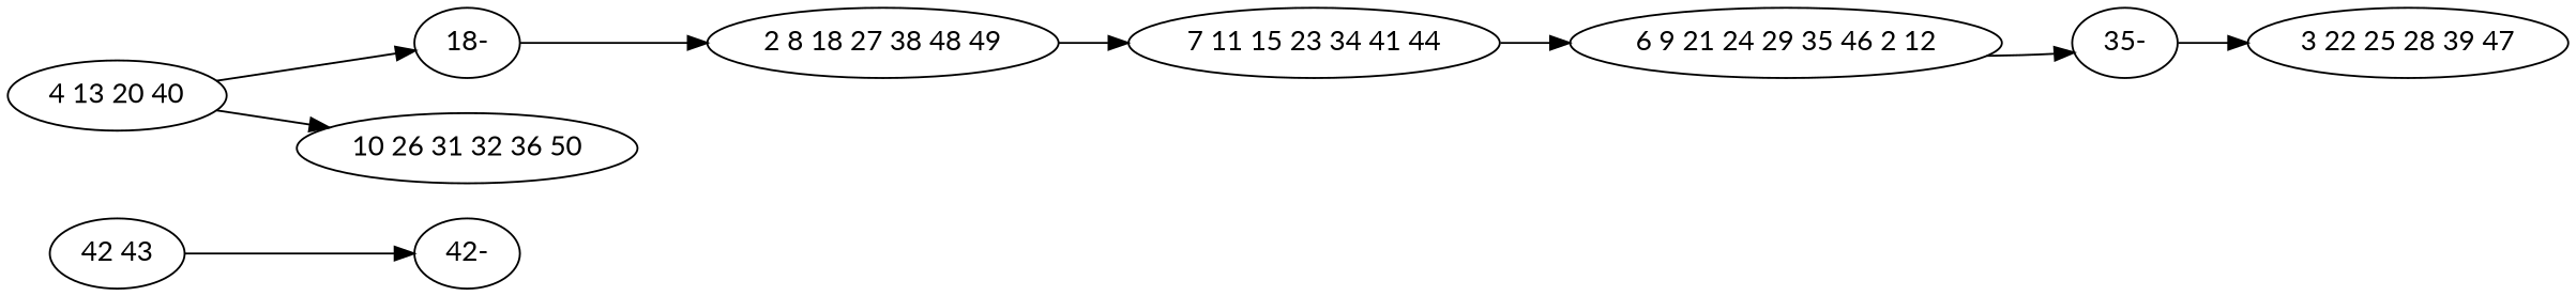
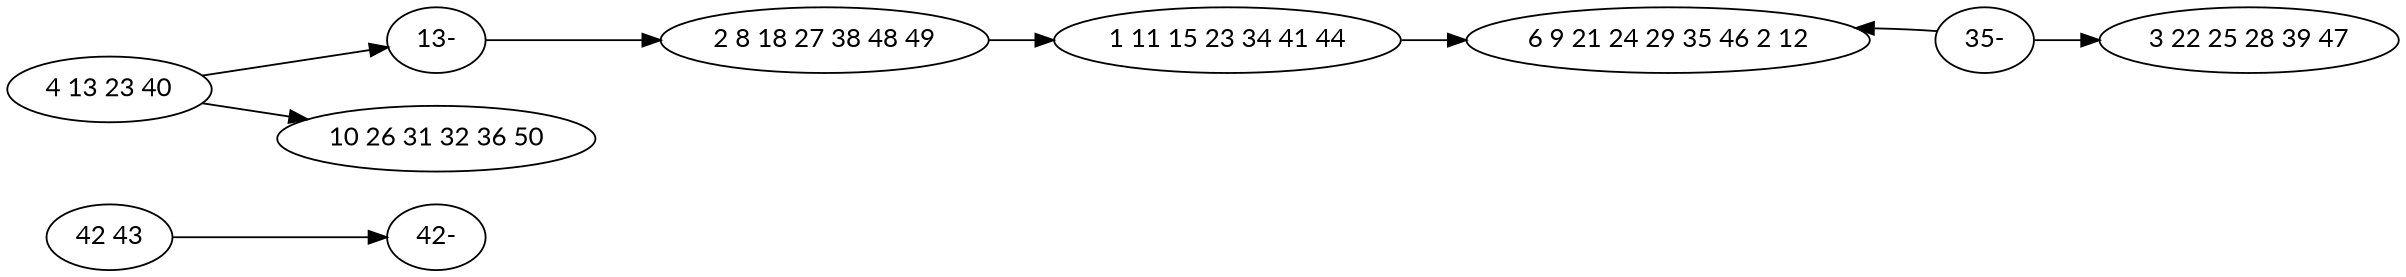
  digraph {
    fontname=Lato
    rankdir=LR
    node [fontname=Lato]
    edge [fontname=Lato]
    n1 [label="42 43"]
    n2 [label="42-"]
-   n3 [label="4 13 20 40"]
-   n4 [label="18-"]
+   n3 [label="4 13 23 40"]
+   n4 [label="13-"]
    n5 [label="10 26 31 32 36 50"]
    n6 [label="2 8 18 27 38 48 49"]
-   n7 [label="7 11 15 23 34 41 44"]
+   n7 [label="1 11 15 23 34 41 44"]
    n8 [label="6 9 21 24 29 35 46 2 12"]
    n9 [label="35-"]
    n10 [label="3 22 25 28 39 47"]
    n1 -> n2
    n3 -> n4
    n3 -> n5
    n4 -> n6
    n6 -> n7
    n7 -> n8
-   n8 -> n9
+   n9 -> n8
    n9 -> n10
  }
